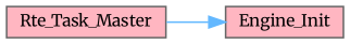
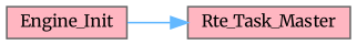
  digraph {
    rankdir=RL
    fontname=Merriweather
    node [fillcolor=lightpink fontname=Merriweather fontsize=10 shape=box style=filled]
    n1 [color=gray40 fontcolor=black height=0.2 label=Engine_Init width=0.4]
    n2 [color=grey40 height=0.2 label=Rte_Task_Master width=0.4]
-   n1 -> n2 [color=steelblue1 dir=back fontname=Merriweather fontsize=10 labelfontname=Helvetica labelfontsize=10 style=solid]
+   n2 -> n1 [color=steelblue1 dir=back fontname=Merriweather fontsize=10 labelfontname=Helvetica labelfontsize=10 style=solid]
  }
